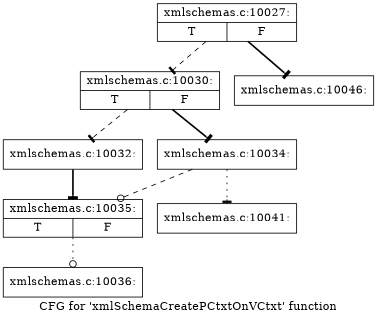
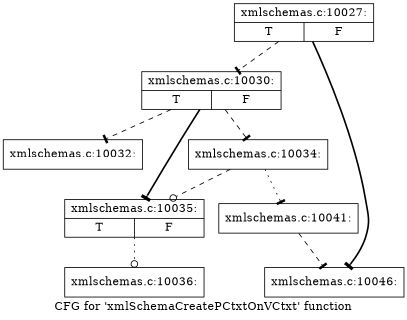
  digraph {
    label="CFG for 'xmlSchemaCreatePCtxtOnVCtxt' function"
    node [shape=record]
    edge [arrowhead=tee style=dashed]
    n1 [label="{xmlschemas.c:10027:|{<s0>T|<s1>F}}"]
    n2 [label="{xmlschemas.c:10030:|{<s0>T|<s1>F}}"]
    n3 [label="{xmlschemas.c:10046:}"]
    n4 [label="{xmlschemas.c:10032:}"]
    n5 [label="{xmlschemas.c:10034:}"]
    n6 [label="{xmlschemas.c:10035:|{<s0>T|<s1>F}}"]
    n7 [label="{xmlschemas.c:10041:}"]
    n8 [label="{xmlschemas.c:10036:}"]
    n1 -> n2
    n1 -> n3 [style=bold]
    n2 -> n4
-   n2 -> n5 [style=bold]
-   n4 -> n6 [style=bold]
+   n2 -> n5
+   n2 -> n6 [style=bold]
    n5 -> n6 [arrowhead=odot]
    n5 -> n7 [style=dotted]
    n6 -> n8 [arrowhead=odot style=dotted]
+   n7 -> n3
  }
